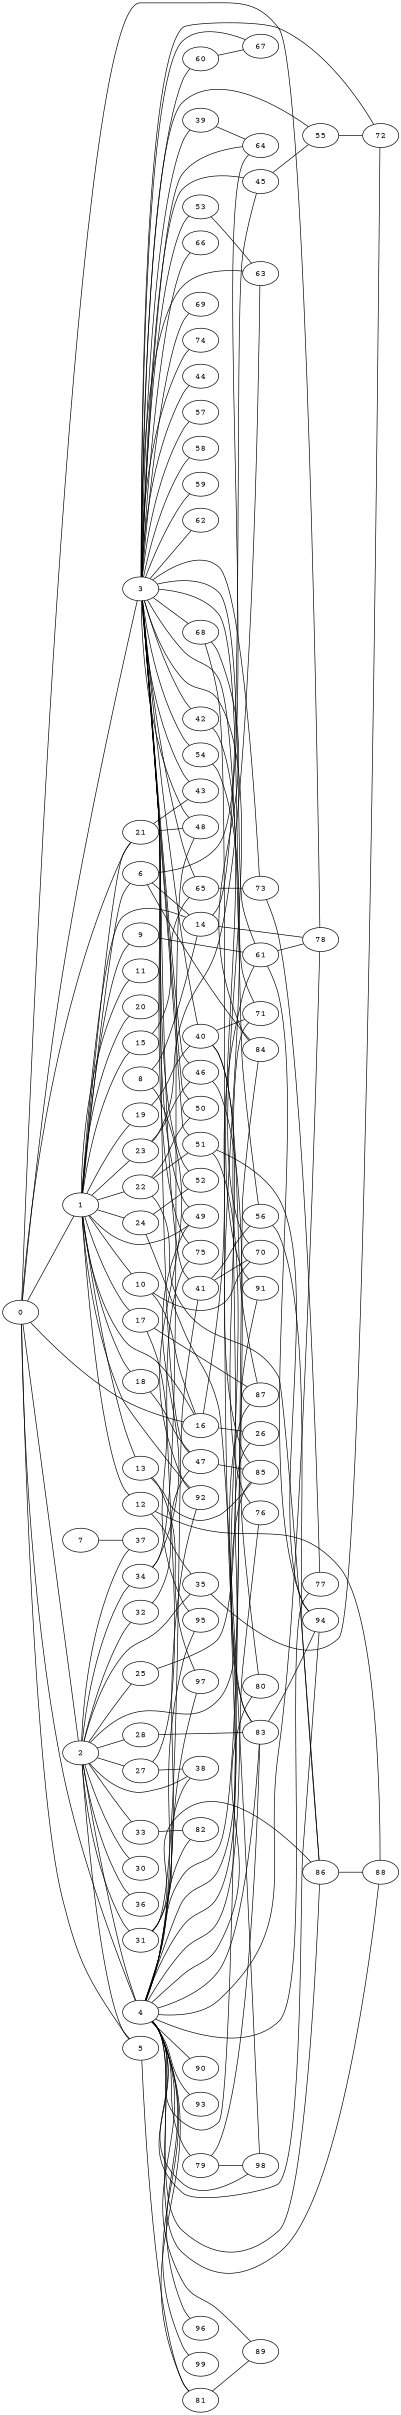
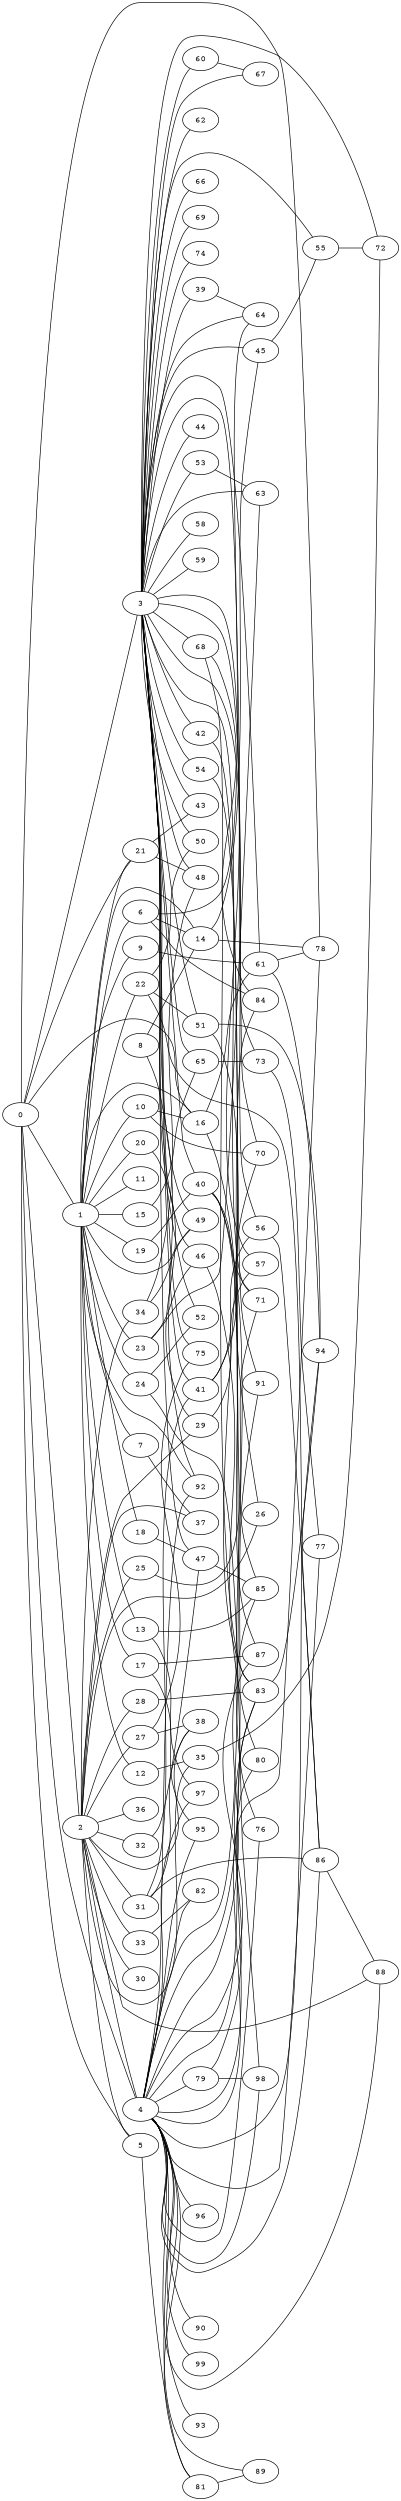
  graph {
    fontname="Courier Prime"
    rankdir=LR
    node [fontname="Courier Prime"]
    edge [fontname="Courier Prime"]
    0
    1
    2
    3
    4
    5
    16
    21
    78
    6
    7
    9
    10
    11
    12
    13
    14
    15
    17
    18
    19
    20
    22
    23
    24
    49
    92
    32
    34
    35
    36
    37
    38
    33
    25
    26
    27
    28
+   29
    30
    31
    88
    39
    40
    41
    42
    43
    44
    45
    46
    47
    48
    50
    51
    52
    53
    54
    55
    56
    57
    58
    59
    60
    61
    62
    63
    64
    65
    66
    67
    68
    69
    70
    71
    72
    73
    74
    75
    76
    77
    79
    80
    81
    82
    83
    84
    85
    86
    87
    89
    90
    91
    93
    94
    95
    96
    97
    98
    99
    8
    0 -- 1
    0 -- 2
    0 -- 3
    0 -- 4
    0 -- 5
    0 -- 16
    0 -- 21
    0 -- 78
    1 -- 16
    1 -- 21
    1 -- 6
+   1 -- 7
    1 -- 9
    1 -- 10
    1 -- 11
    1 -- 12
    1 -- 13
    1 -- 14
    1 -- 15
    1 -- 17
    1 -- 18
    1 -- 19
    1 -- 20
    1 -- 22
    1 -- 23
    1 -- 24
    1 -- 49
    1 -- 92
    2 -- 4
    2 -- 5
    2 -- 32
    2 -- 34
    2 -- 35
    2 -- 36
    2 -- 37
    2 -- 38
    2 -- 33
    2 -- 25
    2 -- 26
    2 -- 27
    2 -- 28
+   2 -- 29
    2 -- 30
    2 -- 31
-   12 -- 88
+   2 -- 88
    3 -- 49
    3 -- 39
    3 -- 40
    3 -- 41
    3 -- 42
    3 -- 43
    3 -- 44
    3 -- 45
    3 -- 46
    3 -- 47
    3 -- 48
    3 -- 50
    3 -- 51
    3 -- 52
    3 -- 53
    3 -- 54
    3 -- 55
    3 -- 56
    3 -- 57
    3 -- 58
    3 -- 59
    3 -- 60
    3 -- 61
    3 -- 62
    3 -- 63
    3 -- 64
    3 -- 65
    3 -- 66
    3 -- 67
    3 -- 68
    3 -- 69
    3 -- 70
    3 -- 71
    3 -- 72
    3 -- 73
    3 -- 74
    3 -- 75
    4 -- 78
    4 -- 92
    4 -- 88
    4 -- 76
    4 -- 77
    4 -- 79
    4 -- 80
    4 -- 81
    4 -- 82
    4 -- 83
    4 -- 84
    4 -- 85
    4 -- 86
    4 -- 87
    4 -- 89
    4 -- 90
    4 -- 91
    4 -- 93
    4 -- 94
    4 -- 95
    4 -- 96
    4 -- 97
    4 -- 98
    4 -- 99
    5 -- 81
    16 -- 26
    16 -- 61
    21 -- 43
    21 -- 48
    6 -- 14
    6 -- 64
    6 -- 84
    7 -- 37
    9 -- 61
    10 -- 16
    10 -- 70
    12 -- 35
    13 -- 85
    13 -- 97
    14 -- 78
    14 -- 45
    15 -- 65
    17 -- 87
    17 -- 95
    18 -- 47
    19 -- 40
+   20 -- 29
    22 -- 50
    22 -- 51
    22 -- 86
    23 -- 46
    23 -- 63
    24 -- 52
    24 -- 98
    32 -- 47
    34 -- 49
    34 -- 48
    35 -- 72
    33 -- 82
    25 -- 71
    27 -- 38
    27 -- 75
    28 -- 83
+   29 -- 57
    31 -- 38
    31 -- 41
    31 -- 86
    39 -- 64
    40 -- 71
    40 -- 76
    40 -- 87
    41 -- 56
    41 -- 70
    42 -- 91
    45 -- 55
    46 -- 80
    47 -- 85
    51 -- 83
    51 -- 94
    53 -- 63
    54 -- 85
    55 -- 72
    56 -- 86
    60 -- 67
    61 -- 78
    61 -- 94
    65 -- 73
    68 -- 83
    68 -- 84
    73 -- 77
    79 -- 83
    79 -- 98
    81 -- 89
    83 -- 94
    86 -- 88
    8 -- 14
    8 -- 92
  }
